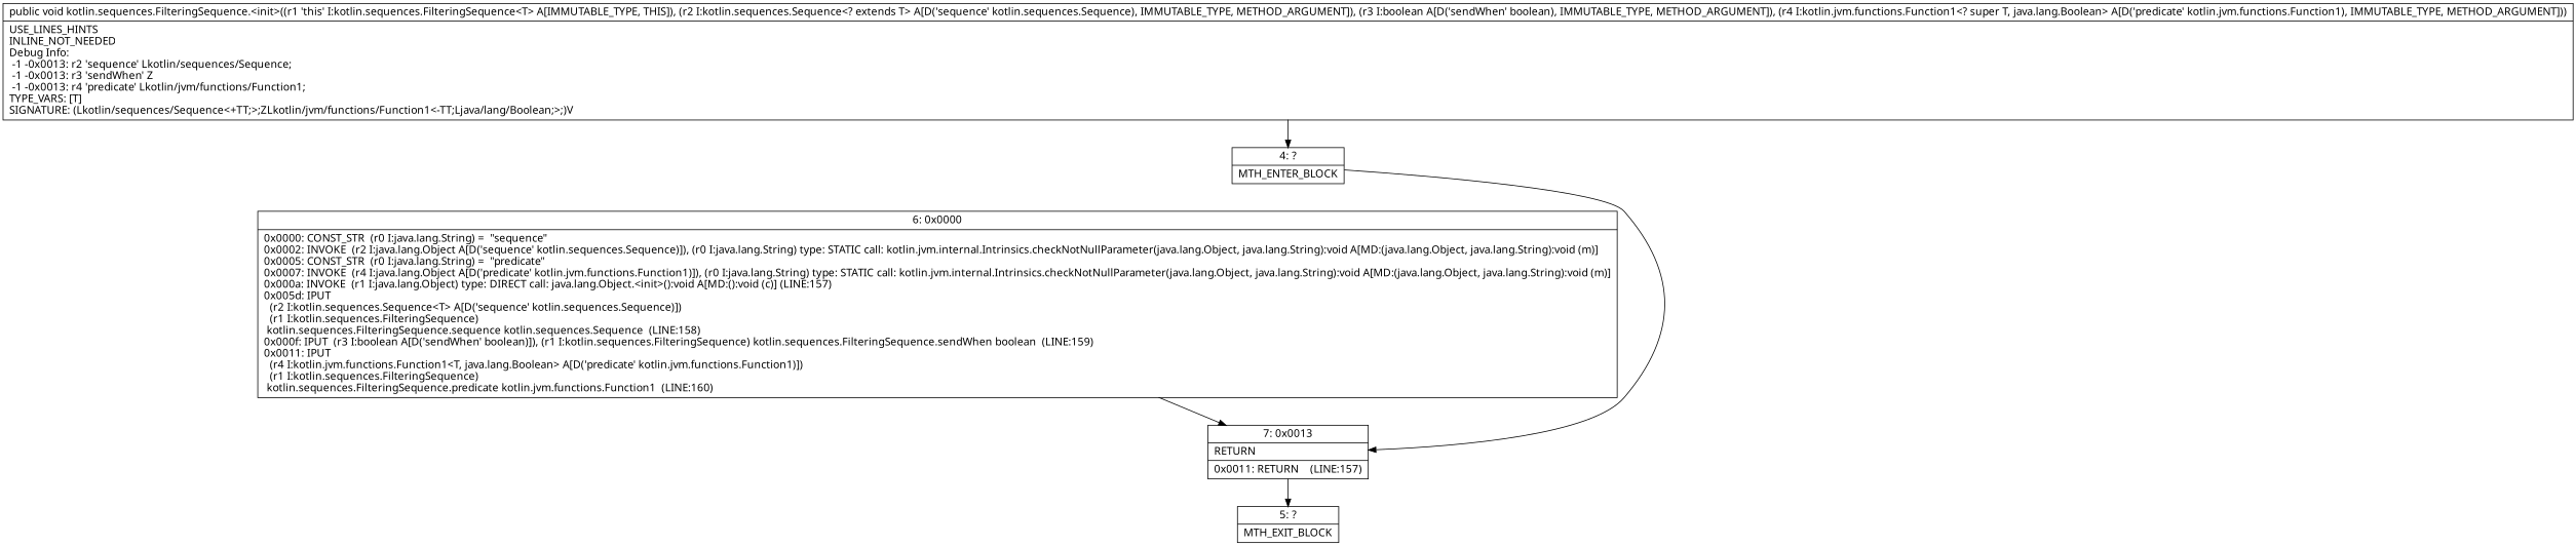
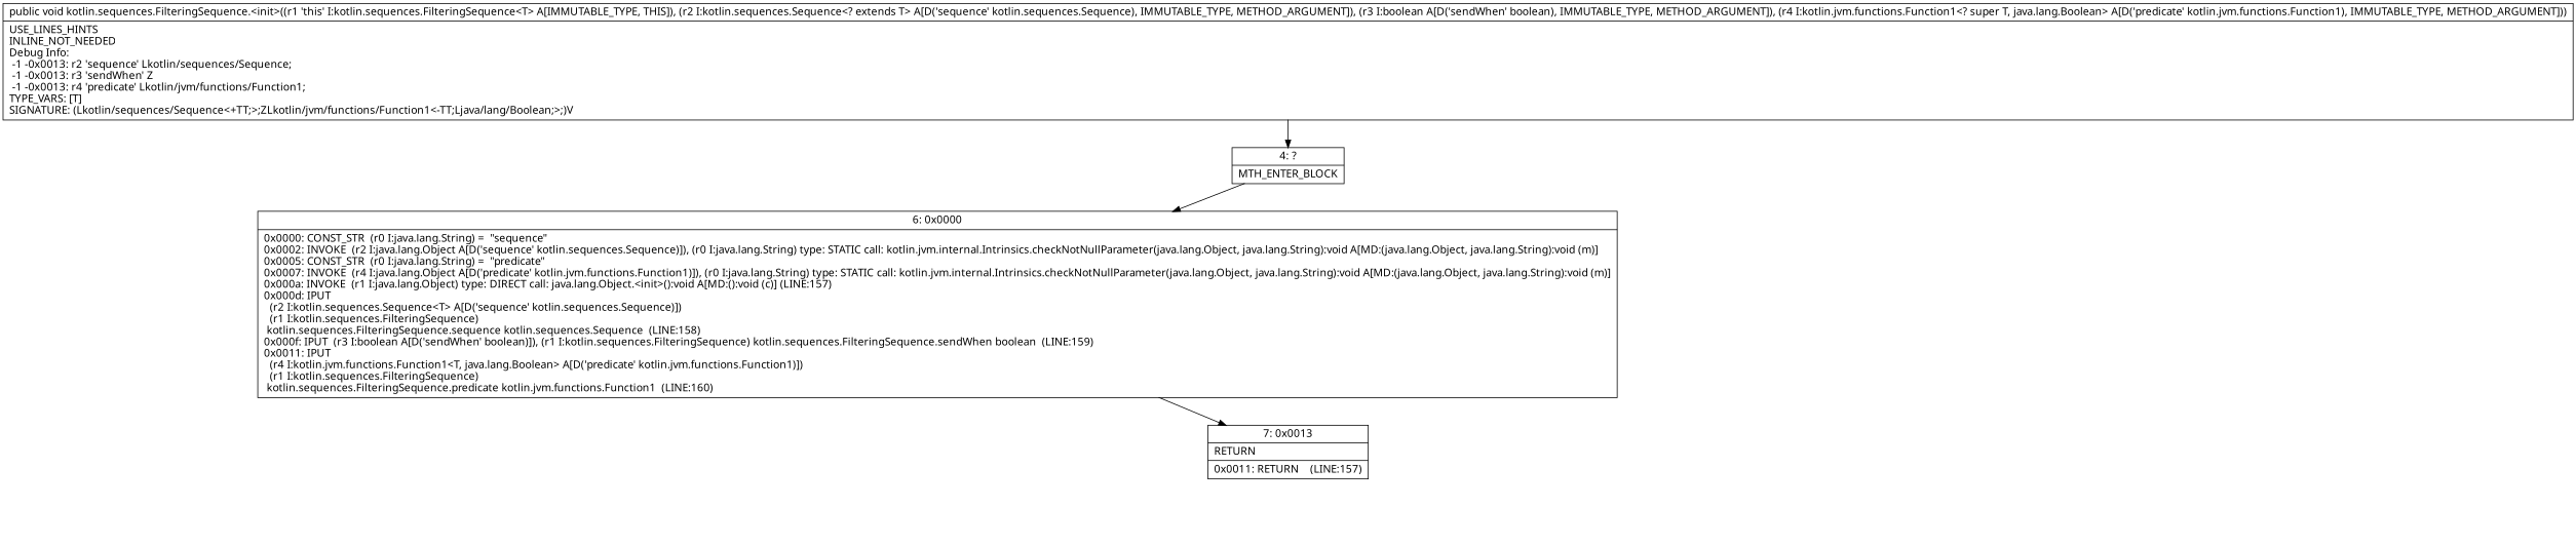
  digraph {
    fontname="Noto Sans"
    node [fontname="Noto Sans" shape=record]
    edge [fontname="Noto Sans"]
    n1 [label="{4\:\ ?|MTH_ENTER_BLOCK\l}"]
-   n2 [label="{6\:\ 0x0000|0x0000: CONST_STR  (r0 I:java.lang.String) =  \"sequence\" \l0x0002: INVOKE  (r2 I:java.lang.Object A[D('sequence' kotlin.sequences.Sequence)]), (r0 I:java.lang.String) type: STATIC call: kotlin.jvm.internal.Intrinsics.checkNotNullParameter(java.lang.Object, java.lang.String):void A[MD:(java.lang.Object, java.lang.String):void (m)]\l0x0005: CONST_STR  (r0 I:java.lang.String) =  \"predicate\" \l0x0007: INVOKE  (r4 I:java.lang.Object A[D('predicate' kotlin.jvm.functions.Function1)]), (r0 I:java.lang.String) type: STATIC call: kotlin.jvm.internal.Intrinsics.checkNotNullParameter(java.lang.Object, java.lang.String):void A[MD:(java.lang.Object, java.lang.String):void (m)]\l0x000a: INVOKE  (r1 I:java.lang.Object) type: DIRECT call: java.lang.Object.\<init\>():void A[MD:():void (c)] (LINE:157)\l0x005d: IPUT  \l  (r2 I:kotlin.sequences.Sequence\<T\> A[D('sequence' kotlin.sequences.Sequence)])\l  (r1 I:kotlin.sequences.FilteringSequence)\l kotlin.sequences.FilteringSequence.sequence kotlin.sequences.Sequence  (LINE:158)\l0x000f: IPUT  (r3 I:boolean A[D('sendWhen' boolean)]), (r1 I:kotlin.sequences.FilteringSequence) kotlin.sequences.FilteringSequence.sendWhen boolean  (LINE:159)\l0x0011: IPUT  \l  (r4 I:kotlin.jvm.functions.Function1\<T, java.lang.Boolean\> A[D('predicate' kotlin.jvm.functions.Function1)])\l  (r1 I:kotlin.sequences.FilteringSequence)\l kotlin.sequences.FilteringSequence.predicate kotlin.jvm.functions.Function1  (LINE:160)\l}"]
+   n2 [label="{6\:\ 0x0000|0x0000: CONST_STR  (r0 I:java.lang.String) =  \"sequence\" \l0x0002: INVOKE  (r2 I:java.lang.Object A[D('sequence' kotlin.sequences.Sequence)]), (r0 I:java.lang.String) type: STATIC call: kotlin.jvm.internal.Intrinsics.checkNotNullParameter(java.lang.Object, java.lang.String):void A[MD:(java.lang.Object, java.lang.String):void (m)]\l0x0005: CONST_STR  (r0 I:java.lang.String) =  \"predicate\" \l0x0007: INVOKE  (r4 I:java.lang.Object A[D('predicate' kotlin.jvm.functions.Function1)]), (r0 I:java.lang.String) type: STATIC call: kotlin.jvm.internal.Intrinsics.checkNotNullParameter(java.lang.Object, java.lang.String):void A[MD:(java.lang.Object, java.lang.String):void (m)]\l0x000a: INVOKE  (r1 I:java.lang.Object) type: DIRECT call: java.lang.Object.\<init\>():void A[MD:():void (c)] (LINE:157)\l0x000d: IPUT  \l  (r2 I:kotlin.sequences.Sequence\<T\> A[D('sequence' kotlin.sequences.Sequence)])\l  (r1 I:kotlin.sequences.FilteringSequence)\l kotlin.sequences.FilteringSequence.sequence kotlin.sequences.Sequence  (LINE:158)\l0x000f: IPUT  (r3 I:boolean A[D('sendWhen' boolean)]), (r1 I:kotlin.sequences.FilteringSequence) kotlin.sequences.FilteringSequence.sendWhen boolean  (LINE:159)\l0x0011: IPUT  \l  (r4 I:kotlin.jvm.functions.Function1\<T, java.lang.Boolean\> A[D('predicate' kotlin.jvm.functions.Function1)])\l  (r1 I:kotlin.sequences.FilteringSequence)\l kotlin.sequences.FilteringSequence.predicate kotlin.jvm.functions.Function1  (LINE:160)\l}"]
    n3 [label="{7\:\ 0x0013|RETURN\l|0x0011: RETURN    (LINE:157)\l}"]
-   n4 [label="{5\:\ ?|MTH_EXIT_BLOCK\l}"]
    n5 [label="{public void kotlin.sequences.FilteringSequence.\<init\>((r1 'this' I:kotlin.sequences.FilteringSequence\<T\> A[IMMUTABLE_TYPE, THIS]), (r2 I:kotlin.sequences.Sequence\<? extends T\> A[D('sequence' kotlin.sequences.Sequence), IMMUTABLE_TYPE, METHOD_ARGUMENT]), (r3 I:boolean A[D('sendWhen' boolean), IMMUTABLE_TYPE, METHOD_ARGUMENT]), (r4 I:kotlin.jvm.functions.Function1\<? super T, java.lang.Boolean\> A[D('predicate' kotlin.jvm.functions.Function1), IMMUTABLE_TYPE, METHOD_ARGUMENT]))  | USE_LINES_HINTS\lINLINE_NOT_NEEDED\lDebug Info:\l  \-1 \-0x0013: r2 'sequence' Lkotlin\/sequences\/Sequence;\l  \-1 \-0x0013: r3 'sendWhen' Z\l  \-1 \-0x0013: r4 'predicate' Lkotlin\/jvm\/functions\/Function1;\lTYPE_VARS: [T]\lSIGNATURE: (Lkotlin\/sequences\/Sequence\<+TT;\>;ZLkotlin\/jvm\/functions\/Function1\<\-TT;Ljava\/lang\/Boolean;\>;)V\l}"]
-   n1 -> n3
+   n1 -> n2
    n2 -> n3
-   n3 -> n4
    n5 -> n1
  }
